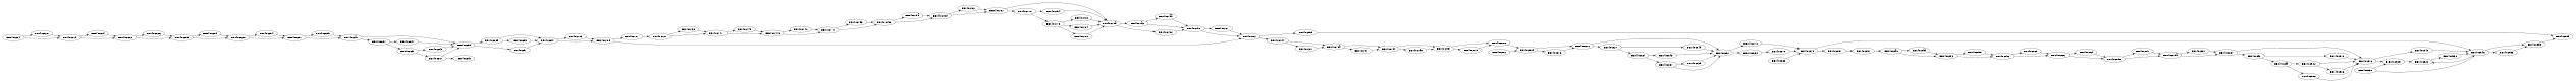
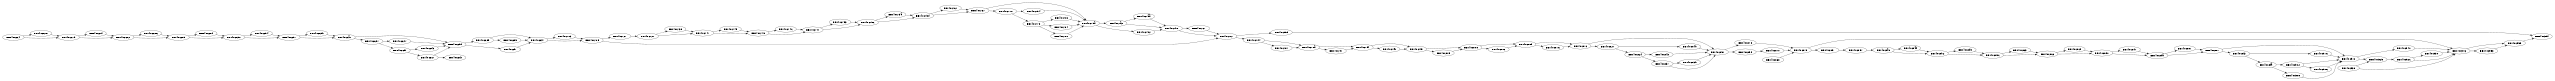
  digraph {
    rankdir=LR
    BB_40c664
    BB_40c678
    BB_40c67b
    BB_40c67f
    BB_40c682
    BB_40c686
    BB_40c689
    BB_40c68d
    BB_40c690
    BB_40c694
    BB_40c697
    BB_40c69b
    BB_40c6a1
    BB_40c6b7
    BB_40c6dd
    BB_40c6bf
    BB_40c6d7
    BB_40c6e5
    BB_40c6f1
    BB_40c6c7
    BB_40c6d3
    BB_40c6e9
    BB_40c6f7
    BB_40c6cb
    BB_40c703
    BB_40c709
    BB_40c721
    BB_40c7c7
    BB_40c727
    BB_40c7d4
    BB_40c95d
    BB_40c73e
    BB_40c741
    BB_40c7e7
    BB_40c7ea
    BB_40c95f
    BB_40c745
    BB_40c748
    BB_40c74c
    BB_40c74f
    BB_40c753
    BB_40c756
    BB_40c75a
    BB_40c75d
    BB_40c761
    BB_40c767
    BB_40c770
    BB_40c79a
    BB_40c778
    BB_40c794
    BB_40c7a2
    BB_40c7b2
    BB_40c780
    BB_40c78c
    BB_40c784
    BB_40c7aa
    BB_40c7b8
    BB_40c7c1
    BB_40c7f1
    BB_40c7f4
    BB_40c7fb
    BB_40c7fe
    BB_40c805
    BB_40c808
    BB_40c80c
    BB_40c80f
    BB_40c816
    BB_40c81c
    BB_40c827
    BB_40c851
    BB_40c82f
    BB_40c84b
    BB_40c85d
    BB_40c878
    BB_40c837
    BB_40c843
    BB_40c870
    BB_40c87e
    BB_40c83b
    BB_40c891
    BB_40c946
    BB_40c868
    BB_40c897
    BB_40c953
    BB_40c959
    BB_40c8a0
    BB_40c8af
    BB_40c8b2
    BB_40c8b9
    BB_40c8bc
    BB_40c8c3
    BB_40c8c6
    BB_40c8cd
    BB_40c8d0
    BB_40c8d7
    BB_40c8da
    BB_40c8e1
    BB_40c8e7
    BB_40c8f2
    BB_40c91c
    BB_40c8fa
    BB_40c916
    BB_40c925
    BB_40c940
    BB_40c902
    BB_40c90e
    BB_40c92c
    BB_40c906
    BB_40c930
    BB_40c938
    BB_40c664 -> BB_40c678
    BB_40c664 -> BB_40c67b
    BB_40c678 -> BB_40c67b
    BB_40c67b -> BB_40c67f
    BB_40c67b -> BB_40c682
    BB_40c67f -> BB_40c682
    BB_40c682 -> BB_40c686
    BB_40c682 -> BB_40c689
    BB_40c686 -> BB_40c689
    BB_40c689 -> BB_40c68d
    BB_40c689 -> BB_40c690
    BB_40c68d -> BB_40c690
    BB_40c690 -> BB_40c694
    BB_40c690 -> BB_40c697
    BB_40c694 -> BB_40c697
    BB_40c697 -> BB_40c69b
    BB_40c697 -> BB_40c6a1
    BB_40c69b -> BB_40c6a1
    BB_40c6a1 -> BB_40c6b7
    BB_40c6a1 -> BB_40c6dd
    BB_40c6b7 -> BB_40c6bf
    BB_40c6b7 -> BB_40c6d7
    BB_40c6dd -> BB_40c6e5
    BB_40c6dd -> BB_40c6f1
    BB_40c6bf -> BB_40c6c7
    BB_40c6bf -> BB_40c6d3
    BB_40c6d7 -> BB_40c6dd
    BB_40c6e5 -> BB_40c6e9
    BB_40c6e5 -> BB_40c6f7
    BB_40c6f1 -> BB_40c6f7
    BB_40c6c7 -> BB_40c6dd
    BB_40c6c7 -> BB_40c6cb
    BB_40c6d3 -> BB_40c6dd
    BB_40c6e9 -> BB_40c6f7
    BB_40c6f7 -> BB_40c703
    BB_40c6f7 -> BB_40c709
    BB_40c703 -> BB_40c709
    BB_40c709 -> BB_40c721
    BB_40c709 -> BB_40c7c7
    BB_40c721 -> BB_40c727
    BB_40c7c7 -> BB_40c7d4
    BB_40c7c7 -> BB_40c95d
    BB_40c727 -> BB_40c73e
    BB_40c727 -> BB_40c741
    BB_40c7d4 -> BB_40c7e7
    BB_40c7d4 -> BB_40c7ea
    BB_40c95d -> BB_40c95f
    BB_40c73e -> BB_40c741
    BB_40c741 -> BB_40c745
    BB_40c741 -> BB_40c748
    BB_40c7e7 -> BB_40c7ea
    BB_40c7ea -> BB_40c7f1
    BB_40c7ea -> BB_40c7f4
    BB_40c745 -> BB_40c748
    BB_40c748 -> BB_40c74c
    BB_40c748 -> BB_40c74f
    BB_40c74c -> BB_40c74f
    BB_40c74f -> BB_40c753
    BB_40c74f -> BB_40c756
    BB_40c753 -> BB_40c756
    BB_40c756 -> BB_40c75a
    BB_40c756 -> BB_40c75d
    BB_40c75a -> BB_40c75d
    BB_40c75d -> BB_40c761
    BB_40c75d -> BB_40c767
    BB_40c761 -> BB_40c767
    BB_40c767 -> BB_40c770
    BB_40c767 -> BB_40c79a
    BB_40c770 -> BB_40c778
    BB_40c770 -> BB_40c794
    BB_40c79a -> BB_40c7a2
    BB_40c79a -> BB_40c7b2
    BB_40c778 -> BB_40c780
    BB_40c778 -> BB_40c78c
    BB_40c778 -> BB_40c784
    BB_40c794 -> BB_40c79a
    BB_40c7a2 -> BB_40c7aa
    BB_40c7a2 -> BB_40c7b8
    BB_40c7b2 -> BB_40c7b8
    BB_40c780 -> BB_40c79a
    BB_40c78c -> BB_40c79a
    BB_40c784 -> BB_40c79a
    BB_40c7aa -> BB_40c7b8
    BB_40c7b8 -> BB_40c7c7
    BB_40c7b8 -> BB_40c7c1
    BB_40c7c1 -> BB_40c7c7
    BB_40c7f1 -> BB_40c7f4
    BB_40c7f4 -> BB_40c7fb
    BB_40c7f4 -> BB_40c7fe
    BB_40c7fb -> BB_40c7fe
    BB_40c7fe -> BB_40c805
    BB_40c7fe -> BB_40c808
    BB_40c805 -> BB_40c808
+   BB_40c808 -> BB_40c80c
    BB_40c808 -> BB_40c80f
    BB_40c80c -> BB_40c80f
    BB_40c80f -> BB_40c816
    BB_40c80f -> BB_40c81c
    BB_40c816 -> BB_40c81c
    BB_40c81c -> BB_40c827
    BB_40c81c -> BB_40c851
    BB_40c827 -> BB_40c82f
    BB_40c827 -> BB_40c84b
    BB_40c851 -> BB_40c85d
    BB_40c851 -> BB_40c878
    BB_40c82f -> BB_40c837
    BB_40c82f -> BB_40c843
    BB_40c84b -> BB_40c851
    BB_40c85d -> BB_40c870
    BB_40c878 -> BB_40c87e
    BB_40c837 -> BB_40c851
    BB_40c837 -> BB_40c83b
    BB_40c843 -> BB_40c851
    BB_40c870 -> BB_40c87e
    BB_40c87e -> BB_40c891
    BB_40c87e -> BB_40c946
    BB_40c83b -> BB_40c851
    BB_40c891 -> BB_40c897
    BB_40c946 -> BB_40c953
    BB_40c946 -> BB_40c959
    BB_40c868 -> BB_40c87e
    BB_40c897 -> BB_40c8a0
    BB_40c953 -> BB_40c959
    BB_40c959 -> BB_40c95f
    BB_40c8a0 -> BB_40c8af
    BB_40c8a0 -> BB_40c8b2
    BB_40c8af -> BB_40c8b2
    BB_40c8b2 -> BB_40c8b9
    BB_40c8b2 -> BB_40c8bc
    BB_40c8b9 -> BB_40c8bc
    BB_40c8bc -> BB_40c8c3
    BB_40c8bc -> BB_40c8c6
    BB_40c8c3 -> BB_40c8c6
    BB_40c8c6 -> BB_40c8cd
    BB_40c8c6 -> BB_40c8d0
    BB_40c8cd -> BB_40c8d0
    BB_40c8d0 -> BB_40c8d7
    BB_40c8d0 -> BB_40c8da
    BB_40c8d7 -> BB_40c8da
    BB_40c8da -> BB_40c8e1
    BB_40c8da -> BB_40c8e7
    BB_40c8e1 -> BB_40c8e7
    BB_40c8e7 -> BB_40c8f2
    BB_40c8e7 -> BB_40c91c
    BB_40c8f2 -> BB_40c8fa
    BB_40c8f2 -> BB_40c916
    BB_40c91c -> BB_40c925
    BB_40c91c -> BB_40c940
    BB_40c8fa -> BB_40c902
    BB_40c8fa -> BB_40c90e
    BB_40c916 -> BB_40c91c
    BB_40c925 -> BB_40c92c
    BB_40c940 -> BB_40c946
    BB_40c902 -> BB_40c91c
    BB_40c902 -> BB_40c906
    BB_40c90e -> BB_40c91c
-   BB_40c946 -> BB_40c92c
+   BB_40c92c -> BB_40c946
    BB_40c92c -> BB_40c930
    BB_40c906 -> BB_40c91c
    BB_40c930 -> BB_40c946
    BB_40c938 -> BB_40c946
    BB_40c938 -> BB_40c925
  }
